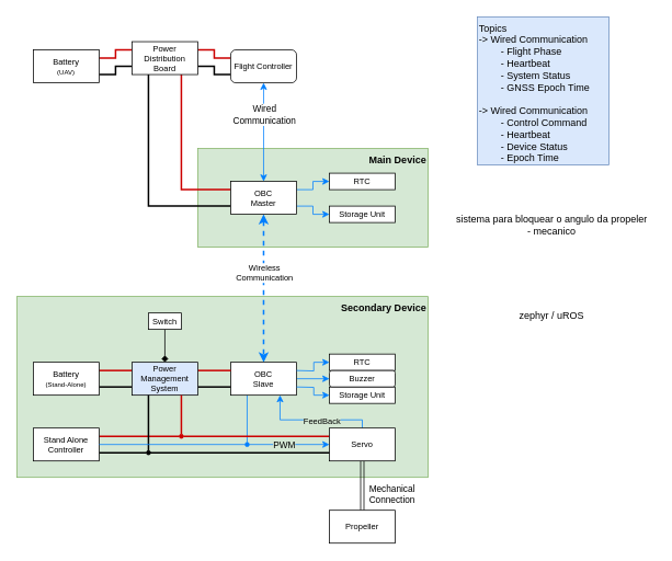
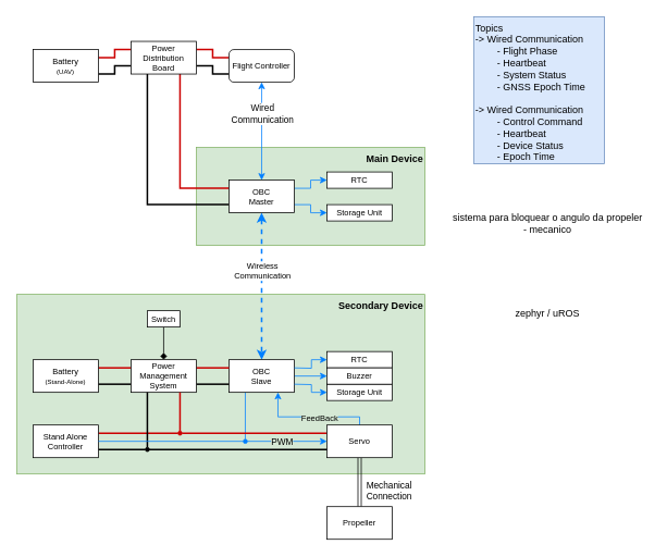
  <mxCell id="0" />
  <mxCell id="1" parent="0" />
  <mxCell id="2" value="&lt;span style=&quot;color: rgb(0, 0, 0); font-family: Helvetica; font-style: normal; font-variant-ligatures: normal; font-variant-caps: normal; letter-spacing: normal; orphans: 2; text-indent: 0px; text-transform: none; widows: 2; word-spacing: 0px; -webkit-text-stroke-width: 0px; text-decoration-thickness: initial; text-decoration-style: initial; text-decoration-color: initial; float: none; display: inline !important;&quot;&gt;&lt;b style=&quot;&quot;&gt;&lt;font style=&quot;font-size: 12px;&quot;&gt;Secondary Device&lt;/font&gt;&lt;/b&gt;&lt;br&gt;&lt;/span&gt;" style="rounded=0;whiteSpace=wrap;html=1;fillColor=#d5e8d4;strokeColor=#82b366;verticalAlign=top;align=right;labelBackgroundColor=none;" parent="1" vertex="1"><mxGeometry x="20" y="360" width="500" height="220" as="geometry" /></mxCell>
  <mxCell id="3" value="&lt;b&gt;&lt;font style=&quot;font-size: 12px;&quot;&gt;Main Device&lt;/font&gt;&lt;/b&gt;" style="rounded=0;whiteSpace=wrap;html=1;fillColor=#d5e8d4;strokeColor=#82b366;verticalAlign=top;align=right;fontSize=9;fontStyle=0" parent="1" vertex="1"><mxGeometry x="240" y="180" width="280" height="120" as="geometry" /></mxCell>
  <mxCell id="4" style="edgeStyle=orthogonalEdgeStyle;rounded=0;orthogonalLoop=1;jettySize=auto;html=1;exitX=1;exitY=0.25;exitDx=0;exitDy=0;entryX=0;entryY=0.25;entryDx=0;entryDy=0;strokeColor=#CC0000;endArrow=none;endFill=0;strokeWidth=2;fontSize=10;" parent="1" source="6" target="11" edge="1"><mxGeometry relative="1" as="geometry" /></mxCell>
  <mxCell id="5" style="edgeStyle=orthogonalEdgeStyle;rounded=0;orthogonalLoop=1;jettySize=auto;html=1;exitX=1;exitY=0.75;exitDx=0;exitDy=0;entryX=0;entryY=0.75;entryDx=0;entryDy=0;endArrow=none;endFill=0;strokeWidth=2;fontSize=10;" parent="1" source="6" target="11" edge="1"><mxGeometry relative="1" as="geometry" /></mxCell>
  <mxCell id="6" value="Battery&lt;br style=&quot;font-size: 10px;&quot;&gt;&lt;font style=&quot;font-size: 8px;&quot;&gt;(UAV)&lt;/font&gt;" style="rounded=0;whiteSpace=wrap;html=1;fontSize=10;" parent="1" vertex="1"><mxGeometry x="40" y="60" width="80" height="40" as="geometry" /></mxCell>
  <mxCell id="7" style="edgeStyle=orthogonalEdgeStyle;rounded=0;orthogonalLoop=1;jettySize=auto;html=1;exitX=1;exitY=0.25;exitDx=0;exitDy=0;entryX=0;entryY=0.25;entryDx=0;entryDy=0;strokeColor=#CC0000;endArrow=none;endFill=0;strokeWidth=2;fontSize=10;" parent="1" source="11" target="14" edge="1"><mxGeometry relative="1" as="geometry" /></mxCell>
  <mxCell id="8" style="edgeStyle=orthogonalEdgeStyle;rounded=0;orthogonalLoop=1;jettySize=auto;html=1;exitX=1;exitY=0.75;exitDx=0;exitDy=0;entryX=0;entryY=0.75;entryDx=0;entryDy=0;endArrow=none;endFill=0;strokeWidth=2;fontSize=10;" parent="1" source="11" target="14" edge="1"><mxGeometry relative="1" as="geometry" /></mxCell>
  <mxCell id="9" style="edgeStyle=orthogonalEdgeStyle;rounded=0;orthogonalLoop=1;jettySize=auto;html=1;exitX=0.75;exitY=1;exitDx=0;exitDy=0;entryX=0;entryY=0.25;entryDx=0;entryDy=0;strokeColor=#CC0000;endArrow=none;endFill=0;strokeWidth=2;fontSize=10;" parent="1" source="11" target="19" edge="1"><mxGeometry relative="1" as="geometry" /></mxCell>
  <mxCell id="10" style="edgeStyle=orthogonalEdgeStyle;rounded=0;orthogonalLoop=1;jettySize=auto;html=1;exitX=0.25;exitY=1;exitDx=0;exitDy=0;entryX=0;entryY=0.75;entryDx=0;entryDy=0;endArrow=none;endFill=0;strokeWidth=2;fontSize=10;" parent="1" source="11" target="19" edge="1"><mxGeometry relative="1" as="geometry" /></mxCell>
  <mxCell id="11" value="Power Distribution Board" style="rounded=0;whiteSpace=wrap;html=1;fontSize=10;" parent="1" vertex="1"><mxGeometry x="160" y="50" width="80" height="40" as="geometry" /></mxCell>
  <mxCell id="12" style="edgeStyle=orthogonalEdgeStyle;rounded=0;orthogonalLoop=1;jettySize=auto;html=1;exitX=0.5;exitY=1;exitDx=0;exitDy=0;entryX=0.5;entryY=0;entryDx=0;entryDy=0;strokeColor=#007FFF;fontSize=10;startArrow=classic;startFill=1;endArrow=classic;endFill=1;" parent="1" source="14" target="19" edge="1"><mxGeometry relative="1" as="geometry" /></mxCell>
  <mxCell id="13" value="&lt;div&gt;Wired&lt;/div&gt;&lt;div&gt;Communication&lt;/div&gt;" style="edgeLabel;html=1;align=center;verticalAlign=middle;resizable=0;points=[];" parent="12" vertex="1" connectable="0"><mxGeometry x="-0.225" y="2" relative="1" as="geometry"><mxPoint x="-2" y="-9" as="offset" /></mxGeometry></mxCell>
  <mxCell id="14" value="Flight Controller" style="whiteSpace=wrap;html=1;fontSize=10;rounded=1;" parent="1" vertex="1"><mxGeometry x="280" y="60" width="80" height="40" as="geometry" /></mxCell>
  <mxCell id="15" value="" style="edgeStyle=orthogonalEdgeStyle;rounded=0;orthogonalLoop=1;jettySize=auto;html=1;strokeColor=#007FFF;exitX=1;exitY=0.25;exitDx=0;exitDy=0;fontSize=10;" parent="1" source="19" target="20" edge="1"><mxGeometry relative="1" as="geometry" /></mxCell>
  <mxCell id="16" style="edgeStyle=orthogonalEdgeStyle;rounded=0;orthogonalLoop=1;jettySize=auto;html=1;exitX=1;exitY=0.75;exitDx=0;exitDy=0;entryX=0;entryY=0.5;entryDx=0;entryDy=0;strokeColor=#007FFF;fontSize=10;" parent="1" source="19" target="21" edge="1"><mxGeometry relative="1" as="geometry" /></mxCell>
  <mxCell id="17" value="" style="edgeStyle=orthogonalEdgeStyle;rounded=0;orthogonalLoop=1;jettySize=auto;html=1;dashed=1;strokeWidth=2;strokeColor=#007FFF;fontSize=10;startArrow=classic;startFill=1;" parent="1" source="19" target="24" edge="1"><mxGeometry relative="1" as="geometry" /></mxCell>
  <mxCell id="18" value="Wireless&lt;br style=&quot;font-size: 10px;&quot;&gt;Communication" style="edgeLabel;html=1;align=center;verticalAlign=middle;resizable=0;points=[];fontSize=10;" parent="17" vertex="1" connectable="0"><mxGeometry x="0.15" y="2" relative="1" as="geometry"><mxPoint x="-2" y="-33" as="offset" /></mxGeometry></mxCell>
  <mxCell id="19" value="OBC&lt;br style=&quot;font-size: 10px;&quot;&gt;Master" style="rounded=0;whiteSpace=wrap;html=1;fontSize=10;" parent="1" vertex="1"><mxGeometry x="280" y="220" width="80" height="40" as="geometry" /></mxCell>
  <mxCell id="20" value="RTC" style="rounded=0;whiteSpace=wrap;html=1;fontSize=10;" parent="1" vertex="1"><mxGeometry x="400" y="210" width="80" height="20" as="geometry" /></mxCell>
  <mxCell id="21" value="Storage Unit" style="rounded=0;whiteSpace=wrap;html=1;fontSize=10;" parent="1" vertex="1"><mxGeometry x="400" y="250" width="80" height="20" as="geometry" /></mxCell>
  <mxCell id="22" style="edgeStyle=orthogonalEdgeStyle;rounded=0;orthogonalLoop=1;jettySize=auto;html=1;exitX=1;exitY=0.5;exitDx=0;exitDy=0;entryX=0;entryY=0.5;entryDx=0;entryDy=0;strokeColor=#007FFF;" parent="1" source="24" target="46" edge="1"><mxGeometry relative="1" as="geometry" /></mxCell>
  <mxCell id="23" style="edgeStyle=orthogonalEdgeStyle;rounded=0;orthogonalLoop=1;jettySize=auto;html=1;exitX=0.25;exitY=1;exitDx=0;exitDy=0;entryX=0.5;entryY=0;entryDx=0;entryDy=0;strokeColor=#007FFF;endArrow=none;endFill=0;" parent="1" source="24" target="59" edge="1"><mxGeometry relative="1" as="geometry" /></mxCell>
  <mxCell id="24" value="OBC&lt;br style=&quot;font-size: 10px;&quot;&gt;Slave" style="rounded=0;whiteSpace=wrap;html=1;fontSize=10;" parent="1" vertex="1"><mxGeometry x="280" y="440" width="80" height="40" as="geometry" /></mxCell>
  <mxCell id="25" style="edgeStyle=orthogonalEdgeStyle;rounded=0;orthogonalLoop=1;jettySize=auto;html=1;exitX=1;exitY=0.25;exitDx=0;exitDy=0;entryX=0;entryY=0.25;entryDx=0;entryDy=0;strokeColor=#CC0000;endArrow=none;endFill=0;strokeWidth=2;fontSize=10;" parent="1" source="27" target="32" edge="1"><mxGeometry relative="1" as="geometry" /></mxCell>
  <mxCell id="26" style="edgeStyle=orthogonalEdgeStyle;rounded=0;orthogonalLoop=1;jettySize=auto;html=1;exitX=1;exitY=0.75;exitDx=0;exitDy=0;entryX=0;entryY=0.75;entryDx=0;entryDy=0;endArrow=none;endFill=0;strokeWidth=2;fontSize=10;" parent="1" source="27" target="32" edge="1"><mxGeometry relative="1" as="geometry" /></mxCell>
  <mxCell id="27" value="Battery&lt;br style=&quot;font-size: 10px;&quot;&gt;&lt;font style=&quot;font-size: 8px;&quot;&gt;(Stand-Alone)&lt;/font&gt;" style="rounded=0;whiteSpace=wrap;html=1;fontSize=10;" parent="1" vertex="1"><mxGeometry x="40" y="440" width="80" height="40" as="geometry" /></mxCell>
  <mxCell id="28" style="edgeStyle=orthogonalEdgeStyle;rounded=0;orthogonalLoop=1;jettySize=auto;html=1;exitX=1;exitY=0.25;exitDx=0;exitDy=0;entryX=0;entryY=0.25;entryDx=0;entryDy=0;strokeColor=#CC0000;endArrow=none;endFill=0;strokeWidth=2;fontSize=10;" parent="1" source="32" target="24" edge="1"><mxGeometry relative="1" as="geometry"><mxPoint x="280" y="450" as="targetPoint" /></mxGeometry></mxCell>
  <mxCell id="29" style="edgeStyle=orthogonalEdgeStyle;rounded=0;orthogonalLoop=1;jettySize=auto;html=1;exitX=1;exitY=0.75;exitDx=0;exitDy=0;entryX=0;entryY=0.75;entryDx=0;entryDy=0;endArrow=none;endFill=0;strokeWidth=2;fontSize=10;" parent="1" source="32" target="24" edge="1"><mxGeometry relative="1" as="geometry"><mxPoint x="280" y="470" as="targetPoint" /></mxGeometry></mxCell>
  <mxCell id="30" style="edgeStyle=orthogonalEdgeStyle;rounded=0;orthogonalLoop=1;jettySize=auto;html=1;exitX=1;exitY=0.5;exitDx=0;exitDy=0;entryX=0;entryY=0.25;entryDx=0;entryDy=0;strokeWidth=2;strokeColor=#CC0000;endArrow=none;endFill=0;fontSize=10;" parent="1" source="57" target="41" edge="1"><mxGeometry relative="1" as="geometry"><Array as="points"><mxPoint x="250" y="530" /><mxPoint x="250" y="530" /></Array></mxGeometry></mxCell>
  <mxCell id="31" style="edgeStyle=orthogonalEdgeStyle;rounded=0;orthogonalLoop=1;jettySize=auto;html=1;exitX=0.5;exitY=1;exitDx=0;exitDy=0;entryX=0;entryY=0.75;entryDx=0;entryDy=0;strokeWidth=2;endArrow=none;endFill=0;fontSize=10;" parent="1" source="55" edge="1"><mxGeometry relative="1" as="geometry"><mxPoint x="181" y="532" as="sourcePoint" /><mxPoint x="401" y="550" as="targetPoint" /><Array as="points"><mxPoint x="180" y="550" /></Array></mxGeometry></mxCell>
- <mxCell id="32" value="Power Management System" style="rounded=0;whiteSpace=wrap;html=1;fontSize=10;fillColor=#dae8fc;" parent="1" vertex="1"><mxGeometry x="160" y="440" width="80" height="40" as="geometry" /></mxCell>
+ <mxCell id="32" value="Power Management System" style="rounded=0;whiteSpace=wrap;html=1;fontSize=10;" parent="1" vertex="1"><mxGeometry x="160" y="440" width="80" height="40" as="geometry" /></mxCell>
  <mxCell id="33" value="" style="edgeStyle=orthogonalEdgeStyle;rounded=0;orthogonalLoop=1;jettySize=auto;html=1;strokeColor=#007FFF;exitX=1;exitY=0.25;exitDx=0;exitDy=0;fontSize=10;entryX=0;entryY=0.5;entryDx=0;entryDy=0;" parent="1" target="35" edge="1"><mxGeometry relative="1" as="geometry"><mxPoint x="360" y="450" as="sourcePoint" /></mxGeometry></mxCell>
  <mxCell id="34" style="edgeStyle=orthogonalEdgeStyle;rounded=0;orthogonalLoop=1;jettySize=auto;html=1;exitX=1;exitY=0.75;exitDx=0;exitDy=0;entryX=0;entryY=0.5;entryDx=0;entryDy=0;strokeColor=#007FFF;fontSize=10;" parent="1" target="36" edge="1"><mxGeometry relative="1" as="geometry"><mxPoint x="360" y="470" as="sourcePoint" /></mxGeometry></mxCell>
  <mxCell id="35" value="RTC" style="rounded=0;whiteSpace=wrap;html=1;fontSize=10;" parent="1" vertex="1"><mxGeometry x="400" y="430" width="80" height="20" as="geometry" /></mxCell>
  <mxCell id="36" value="Storage Unit" style="rounded=0;whiteSpace=wrap;html=1;fontSize=10;" parent="1" vertex="1"><mxGeometry x="400" y="470" width="80" height="20" as="geometry" /></mxCell>
  <mxCell id="37" style="edgeStyle=orthogonalEdgeStyle;rounded=0;orthogonalLoop=1;jettySize=auto;html=1;exitX=0.5;exitY=0;exitDx=0;exitDy=0;entryX=0.75;entryY=1;entryDx=0;entryDy=0;strokeColor=#007FFF;fontSize=10;" parent="1" source="41" target="24" edge="1"><mxGeometry relative="1" as="geometry"><Array as="points"><mxPoint x="440" y="510" /><mxPoint x="340" y="510" /></Array></mxGeometry></mxCell>
  <mxCell id="38" value="&lt;span style=&quot;&quot;&gt;FeedBack&lt;/span&gt;" style="edgeLabel;html=1;align=center;verticalAlign=middle;resizable=0;points=[];fontSize=10;labelBackgroundColor=#D5E8D4;" parent="37" vertex="1" connectable="0"><mxGeometry x="0.569" y="-1" relative="1" as="geometry"><mxPoint x="49" as="offset" /></mxGeometry></mxCell>
  <mxCell id="39" value="" style="edgeStyle=orthogonalEdgeStyle;rounded=0;orthogonalLoop=1;jettySize=auto;html=1;endArrow=none;endFill=0;shape=link;" parent="1" source="41" target="44" edge="1"><mxGeometry relative="1" as="geometry" /></mxCell>
  <mxCell id="40" value="Mechanical&lt;br&gt;Connection" style="edgeLabel;html=1;align=center;verticalAlign=middle;resizable=0;points=[];" parent="39" vertex="1" connectable="0"><mxGeometry x="0.591" y="1" relative="1" as="geometry"><mxPoint x="34" y="-8" as="offset" /></mxGeometry></mxCell>
  <mxCell id="41" value="Servo" style="rounded=0;whiteSpace=wrap;html=1;fontSize=10;" parent="1" vertex="1"><mxGeometry x="400" y="520" width="80" height="40" as="geometry" /></mxCell>
  <mxCell id="42" value="" style="edgeStyle=orthogonalEdgeStyle;rounded=0;orthogonalLoop=1;jettySize=auto;html=1;fontSize=10;endArrow=diamond;" parent="1" source="43" target="32" edge="1"><mxGeometry relative="1" as="geometry" /></mxCell>
  <mxCell id="43" value="Switch" style="rounded=0;whiteSpace=wrap;html=1;fontSize=10;" parent="1" vertex="1"><mxGeometry x="180" y="380" width="40" height="20" as="geometry" /></mxCell>
  <mxCell id="44" value="Propeller" style="rounded=0;whiteSpace=wrap;html=1;fontSize=10;" parent="1" vertex="1"><mxGeometry x="400" y="620" width="80" height="40" as="geometry" /></mxCell>
  <mxCell id="45" value="&lt;div&gt;Topics&lt;/div&gt;&lt;div&gt;-&amp;gt; Wired Communication&lt;br&gt;&lt;/div&gt;&lt;div&gt;&lt;span style=&quot;&quot;&gt;&lt;span style=&quot;white-space: pre;&quot;&gt;&amp;nbsp;&amp;nbsp;&amp;nbsp;&amp;nbsp;&lt;span style=&quot;white-space: pre;&quot;&gt;&#09;&lt;/span&gt;&lt;/span&gt;&lt;/span&gt;- Flight Phase&lt;/div&gt;&lt;div&gt;&lt;span style=&quot;&quot;&gt;&lt;span style=&quot;white-space: pre;&quot;&gt;&amp;nbsp;&amp;nbsp;&amp;nbsp;&amp;nbsp;&lt;span style=&quot;white-space: pre;&quot;&gt;&#09;&lt;/span&gt;&lt;/span&gt;&lt;/span&gt;- Heartbeat&lt;/div&gt;&lt;div&gt;&lt;span style=&quot;white-space: pre;&quot;&gt;&#09;&lt;/span&gt;- System Status&lt;br&gt;&lt;/div&gt;&lt;div&gt;&lt;span style=&quot;&quot;&gt;&lt;span style=&quot;white-space: pre;&quot;&gt;&amp;nbsp;&amp;nbsp;&amp;nbsp;&amp;nbsp;&lt;/span&gt;&lt;/span&gt;&lt;span style=&quot;white-space: pre;&quot;&gt;&#09;&lt;/span&gt;- GNSS Epoch Time&lt;/div&gt;&lt;div&gt;&lt;br&gt;&lt;/div&gt;&lt;div&gt;-&amp;gt; Wired Communication&lt;br&gt;&lt;div&gt;&lt;span style=&quot;white-space: pre;&quot;&gt;&#09;&lt;/span&gt;- Control Command&lt;br&gt;&lt;/div&gt;&lt;div&gt;&lt;span style=&quot;&quot;&gt;&lt;span style=&quot;white-space: pre;&quot;&gt;&amp;nbsp;&amp;nbsp;&amp;nbsp;&amp;nbsp;&lt;span style=&quot;white-space: pre;&quot;&gt;&#09;&lt;/span&gt;&lt;/span&gt;&lt;/span&gt;- Heartbeat&lt;br&gt;&lt;/div&gt;&lt;div&gt;&lt;span style=&quot;white-space: pre;&quot;&gt;&#09;&lt;/span&gt;- Device Status&lt;/div&gt;&lt;div&gt;&lt;span style=&quot;white-space: pre;&quot;&gt;&#09;&lt;/span&gt;- Epoch Time&lt;/div&gt;&lt;div&gt;&lt;br&gt;&lt;/div&gt;&lt;/div&gt;" style="text;html=1;strokeColor=#6c8ebf;fillColor=#dae8fc;align=left;verticalAlign=top;whiteSpace=wrap;rounded=0;" parent="1" vertex="1"><mxGeometry x="580" y="20" width="160" height="180" as="geometry" /></mxCell>
- <mxCell id="46" value="Buzzer" style="whiteSpace=wrap;html=1;fontSize=10;rounded=1;" parent="1" vertex="1"><mxGeometry x="400" y="450" width="80" height="20" as="geometry" /></mxCell>
+ <mxCell id="46" value="Buzzer" style="rounded=0;whiteSpace=wrap;html=1;fontSize=10;" parent="1" vertex="1"><mxGeometry x="400" y="450" width="80" height="20" as="geometry" /></mxCell>
  <mxCell id="47" value="&lt;div&gt;sistema para bloquear o angulo da propeler&lt;/div&gt;&lt;div&gt;- mecanico&lt;br&gt;&lt;/div&gt;" style="text;html=1;align=center;verticalAlign=middle;resizable=0;points=[];autosize=1;strokeColor=none;fillColor=none;" parent="1" vertex="1"><mxGeometry x="545" y="253" width="250" height="40" as="geometry" /></mxCell>
  <mxCell id="48" value="&lt;div&gt;zephyr / uROS&lt;/div&gt;" style="text;html=1;align=center;verticalAlign=middle;resizable=0;points=[];autosize=1;strokeColor=none;fillColor=none;" parent="1" vertex="1"><mxGeometry x="620" y="368" width="100" height="30" as="geometry" /></mxCell>
  <mxCell id="49" style="edgeStyle=orthogonalEdgeStyle;rounded=0;orthogonalLoop=1;jettySize=auto;html=1;exitX=1;exitY=0.5;exitDx=0;exitDy=0;entryX=0;entryY=0.5;entryDx=0;entryDy=0;strokeColor=#007FFF;" parent="1" source="59" target="41" edge="1"><mxGeometry relative="1" as="geometry" /></mxCell>
  <mxCell id="50" value="PWM" style="edgeLabel;html=1;align=center;verticalAlign=middle;resizable=0;points=[];labelBackgroundColor=#D5E8D4;" parent="49" vertex="1" connectable="0"><mxGeometry x="0.179" y="-1" relative="1" as="geometry"><mxPoint x="-15" y="-1" as="offset" /></mxGeometry></mxCell>
  <mxCell id="51" style="edgeStyle=orthogonalEdgeStyle;rounded=0;orthogonalLoop=1;jettySize=auto;html=1;exitX=1;exitY=0.75;exitDx=0;exitDy=0;entryX=0;entryY=0.5;entryDx=0;entryDy=0;endArrow=none;endFill=0;strokeWidth=2;" parent="1" source="53" target="55" edge="1"><mxGeometry relative="1" as="geometry"><Array as="points"><mxPoint x="175" y="550" /></Array></mxGeometry></mxCell>
  <mxCell id="52" style="edgeStyle=orthogonalEdgeStyle;rounded=0;orthogonalLoop=1;jettySize=auto;html=1;entryX=0;entryY=0.5;entryDx=0;entryDy=0;strokeColor=#CC0000;strokeWidth=2;endArrow=none;endFill=0;exitX=1;exitY=0.25;exitDx=0;exitDy=0;" parent="1" source="53" target="57" edge="1"><mxGeometry relative="1" as="geometry"><mxPoint x="130" y="550" as="sourcePoint" /><Array as="points" /></mxGeometry></mxCell>
  <mxCell id="53" value="Stand Alone&lt;br&gt;&lt;div&gt;Controller&lt;/div&gt;" style="rounded=0;whiteSpace=wrap;html=1;fontSize=10;" parent="1" vertex="1"><mxGeometry x="40" y="520" width="80" height="40" as="geometry" /></mxCell>
  <mxCell id="54" value="" style="edgeStyle=orthogonalEdgeStyle;rounded=0;orthogonalLoop=1;jettySize=auto;html=1;exitX=0.25;exitY=1;exitDx=0;exitDy=0;entryX=0.5;entryY=0;entryDx=0;entryDy=0;strokeWidth=2;endArrow=none;endFill=0;fontSize=10;" parent="1" source="32" target="55" edge="1"><mxGeometry relative="1" as="geometry"><mxPoint x="180" y="480" as="sourcePoint" /><mxPoint x="400" y="550" as="targetPoint" /><Array as="points"><mxPoint x="180" y="500" /><mxPoint x="180" y="500" /></Array></mxGeometry></mxCell>
  <mxCell id="55" value="" style="ellipse;whiteSpace=wrap;html=1;aspect=fixed;fillColor=#000000;" parent="1" vertex="1"><mxGeometry x="177.5" y="547.5" width="5" height="5" as="geometry" /></mxCell>
  <mxCell id="56" value="" style="edgeStyle=orthogonalEdgeStyle;rounded=0;orthogonalLoop=1;jettySize=auto;html=1;exitX=0.75;exitY=1;exitDx=0;exitDy=0;entryX=0.5;entryY=0;entryDx=0;entryDy=0;strokeWidth=2;strokeColor=#CC0000;endArrow=none;endFill=0;fontSize=10;" parent="1" source="32" target="57" edge="1"><mxGeometry relative="1" as="geometry"><mxPoint x="220" y="480" as="sourcePoint" /><mxPoint x="400" y="530" as="targetPoint" /></mxGeometry></mxCell>
  <mxCell id="57" value="" style="ellipse;whiteSpace=wrap;html=1;aspect=fixed;fillColor=#CC0000;strokeColor=#CC0000;" parent="1" vertex="1"><mxGeometry x="217.5" y="527.5" width="5" height="5" as="geometry" /></mxCell>
  <mxCell id="58" value="" style="edgeStyle=orthogonalEdgeStyle;rounded=0;orthogonalLoop=1;jettySize=auto;html=1;exitX=1;exitY=0.5;exitDx=0;exitDy=0;entryX=0;entryY=0.5;entryDx=0;entryDy=0;strokeColor=#007FFF;endArrow=none;endFill=0;" parent="1" source="53" target="59" edge="1"><mxGeometry relative="1" as="geometry"><mxPoint x="120" y="540" as="sourcePoint" /><mxPoint x="400" y="540" as="targetPoint" /></mxGeometry></mxCell>
  <mxCell id="59" value="" style="ellipse;whiteSpace=wrap;html=1;aspect=fixed;fillColor=#007FFF;strokeColor=#007FFF;" parent="1" vertex="1"><mxGeometry x="297.5" y="537.5" width="5" height="5" as="geometry" /></mxCell>
